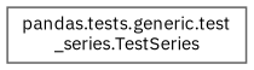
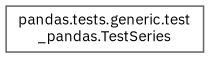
  digraph {
    rankdir=TB
    fontname="IBM Plex Sans"
-   n1 [color=grey40 fillcolor=white fontname="IBM Plex Sans" fontsize=10 height=0.2 label="pandas.tests.generic.test\l_series.TestSeries" shape=box style=filled width=0.4]
+   n1 [color=grey40 fillcolor=white fontname="IBM Plex Sans" fontsize=10 height=0.2 label="pandas.tests.generic.test\l_pandas.TestSeries" shape=box style=filled width=0.4]
  }
